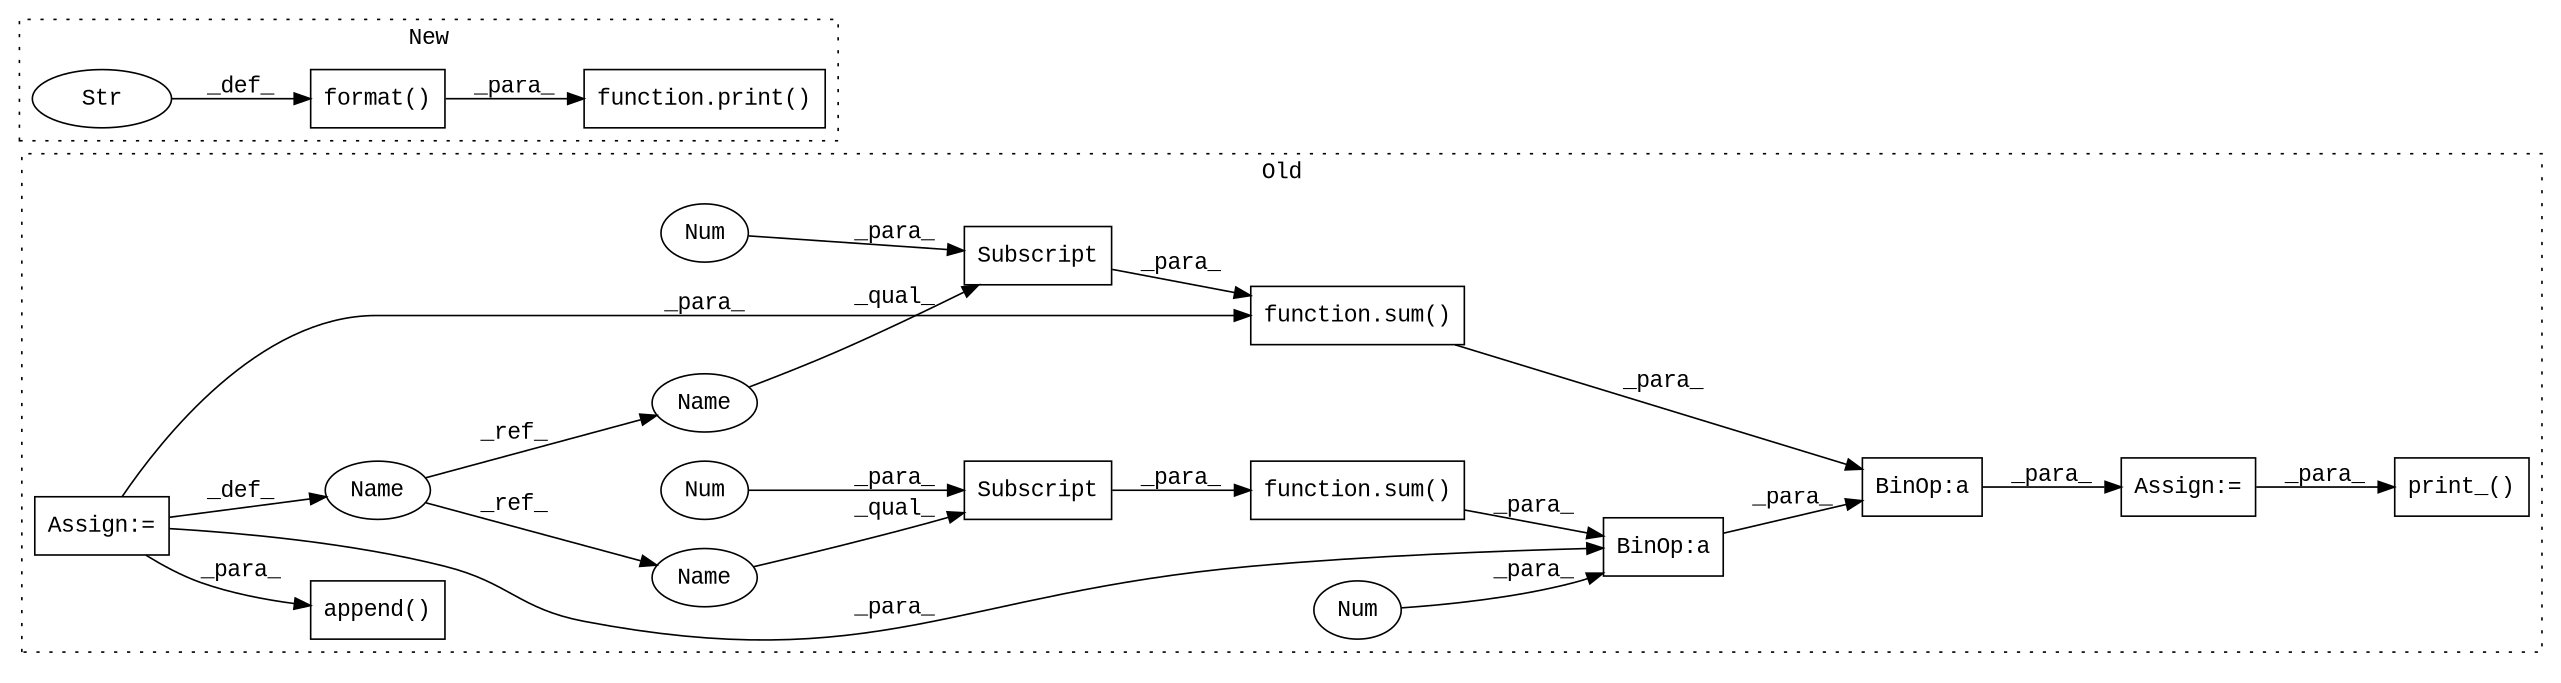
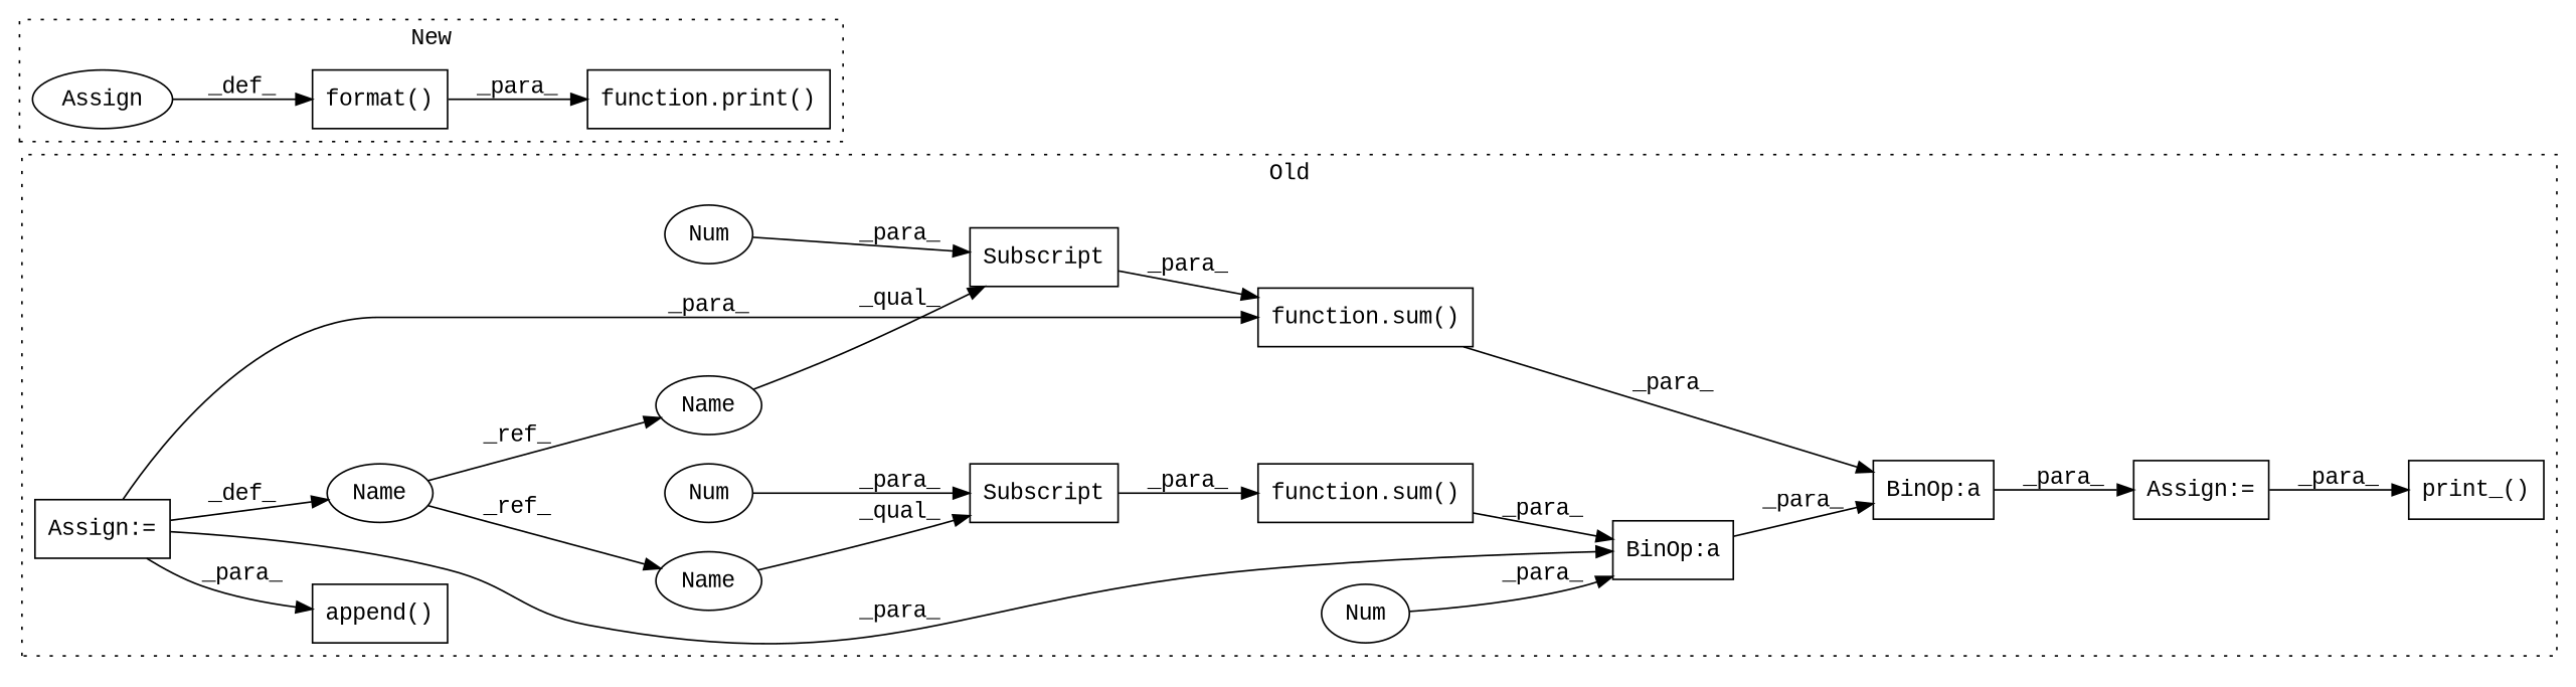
  digraph {
    fontname="Liberation Mono"
    rankdir=LR
    node [a=75 fontname="Liberation Mono" l=1 shape=box]
    edge [fontname="Liberation Mono"]
    n1 [l="4,1" label="function.sum()" s="7232,7250"]
    n2 [a=82 label="BinOp:a" s=7251]
    n3 [a=76 l=3 label=Num s=7252 shape=ellipse]
    n4 [a=82 l=23 label="BinOp:a" s=7235]
    n5 [a=63 l="14,0" label=Subscript s="7236,0"]
    n6 [a=87 l=11 label=Name s=7113 shape=ellipse]
    n7 [a=63 l="14,0" label=Subscript s="7262,0"]
    n8 [l="12,1" label="print_()" s="7494,7537"]
    n9 [a=76 label=Num s=7274 shape=ellipse]
    n10 [a=76 label=Num s=7248 shape=ellipse]
    n11 [a=68 l=3 label="Assign:=" s=7124]
    n12 [l="26,1" label="append()" s="7448,7484"]
    n13 [a=68 l=3 label="Assign:=" s=7229]
    n14 [l="4,1" label="function.sum()" s="7258,7276"]
    n15 [a=87 l=11 label=Name s=7262 shape=ellipse]
    n16 [a=87 l=11 label=Name s=7236 shape=ellipse]
    n17 [l="40,1" label="format()" s="7276,7324"]
-   n18 [a=66 l=32 label=Str s=7276 shape=ellipse]
+   n18 [a=66 l=32 label=Assign s=7276 shape=ellipse]
    n19 [l="6,1" label="function.print()" s="7270,7325"]
    subgraph cluster_1 {
      label=Old
      style=dotted
      n1
      n2
      n3
      n4
      n5
      n6
      n7
      n8
      n9
      n10
      n11
      n12
      n13
      n14
      n15
      n16
    }
    subgraph cluster_2 {
      label=New
      style=dotted
      n17
      n18
      n19
    }
    n1 -> n2 [label=_para_]
    n2 -> n4 [label=_para_]
    n3 -> n2 [label=_para_]
    n4 -> n13 [label=_para_]
    n5 -> n1 [label=_para_]
    n6 -> n15 [label=_ref_]
    n6 -> n16 [label=_ref_]
    n7 -> n14 [label=_para_]
    n9 -> n7 [label=_para_]
    n10 -> n5 [label=_para_]
    n11 -> n2 [label=_para_]
    n11 -> n6 [label=_def_]
    n11 -> n12 [label=_para_]
    n11 -> n14 [label=_para_]
    n13 -> n8 [label=_para_]
    n14 -> n4 [label=_para_]
    n15 -> n7 [label=_qual_]
    n16 -> n5 [label=_qual_]
    n17 -> n19 [label=_para_]
    n18 -> n17 [label=_def_]
  }
